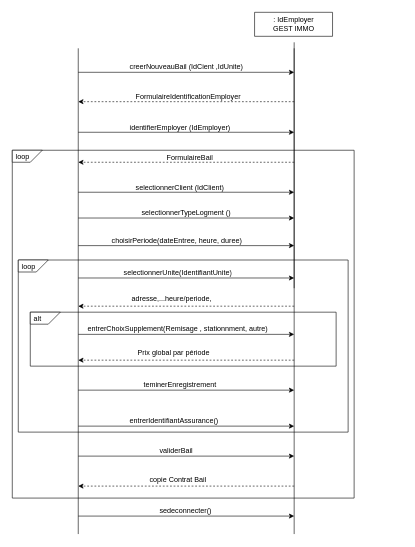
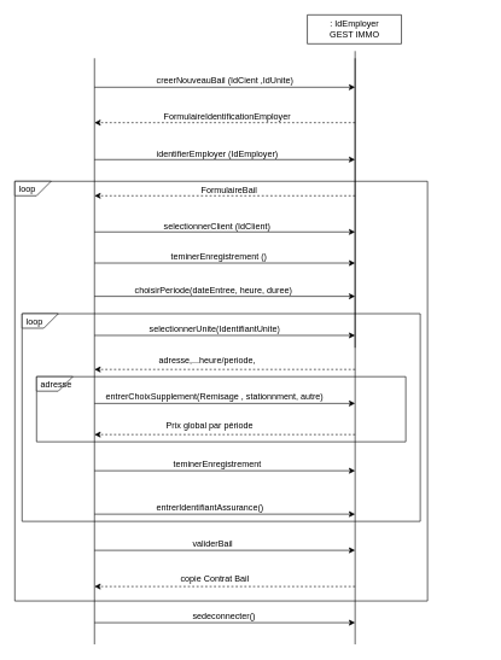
  <mxCell id="0" />
  <mxCell id="1" parent="0" />
  <mxCell id="2" value="" style="endArrow=none;html=1;rounded=0;" parent="1" edge="1"><mxGeometry width="50" height="50" relative="1" as="geometry"><mxPoint x="130" y="890" as="sourcePoint" /><mxPoint x="130" y="80" as="targetPoint" /></mxGeometry></mxCell>
  <mxCell id="3" value="" style="endArrow=none;html=1;rounded=0;" parent="1" edge="1"><mxGeometry width="50" height="50" relative="1" as="geometry"><mxPoint x="490" y="480" as="sourcePoint" /><mxPoint x="490" y="80" as="targetPoint" /></mxGeometry></mxCell>
  <mxCell id="4" value="" style="swimlane;startSize=0;" parent="1" vertex="1"><mxGeometry x="424" y="20" width="130" height="40" as="geometry"><mxRectangle x="450" y="60" width="50" height="40" as="alternateBounds" /></mxGeometry></mxCell>
  <mxCell id="5" value="&lt;div&gt;: IdEmployer&lt;/div&gt;&lt;div&gt;GEST IMMO&lt;/div&gt;" style="text;html=1;align=center;verticalAlign=middle;resizable=0;points=[];autosize=1;strokeColor=none;fillColor=none;" parent="4" vertex="1"><mxGeometry x="20" width="90" height="40" as="geometry" /></mxCell>
  <mxCell id="6" value="" style="group" parent="1" vertex="1" connectable="0"><mxGeometry x="130" y="90" width="360" height="35" as="geometry" /></mxCell>
  <mxCell id="7" value="" style="endArrow=classic;html=1;rounded=0;" parent="6" edge="1"><mxGeometry width="50" height="50" relative="1" as="geometry"><mxPoint y="30" as="sourcePoint" /><mxPoint x="360" y="30" as="targetPoint" /></mxGeometry></mxCell>
  <mxCell id="8" value="creerNouveauBail (IdCient ,IdUnite)" style="text;strokeColor=none;fillColor=none;align=left;verticalAlign=middle;spacingLeft=4;spacingRight=4;overflow=hidden;points=[[0,0.5],[1,0.5]];portConstraint=eastwest;rotatable=0;" parent="6" vertex="1"><mxGeometry x="80" y="5" width="230" height="30" as="geometry" /></mxCell>
  <mxCell id="9" value="" style="group" parent="1" vertex="1" connectable="0"><mxGeometry x="130" y="139" width="360" height="30" as="geometry" /></mxCell>
  <mxCell id="10" value="" style="endArrow=classic;html=1;rounded=0;dashed=1;" parent="9" edge="1"><mxGeometry width="50" height="50" relative="1" as="geometry"><mxPoint x="360" y="30" as="sourcePoint" /><mxPoint y="30" as="targetPoint" /></mxGeometry></mxCell>
  <mxCell id="11" value="FormulaireIdentificationEmployer" style="text;strokeColor=none;fillColor=none;align=left;verticalAlign=middle;spacingLeft=4;spacingRight=4;overflow=hidden;points=[[0,0.5],[1,0.5]];portConstraint=eastwest;rotatable=0;dashed=1;" parent="9" vertex="1"><mxGeometry x="90" y="6" width="200" height="30" as="geometry" /></mxCell>
  <mxCell id="12" value="" style="group" parent="1" vertex="1" connectable="0"><mxGeometry x="130" y="190" width="360" height="36" as="geometry" /></mxCell>
  <mxCell id="13" value="" style="endArrow=classic;html=1;rounded=0;" parent="12" edge="1"><mxGeometry width="50" height="50" relative="1" as="geometry"><mxPoint y="30" as="sourcePoint" /><mxPoint x="360" y="30" as="targetPoint" /></mxGeometry></mxCell>
  <mxCell id="14" value="identifierEmployer (IdEmployer)" style="text;strokeColor=none;fillColor=none;align=left;verticalAlign=middle;spacingLeft=4;spacingRight=4;overflow=hidden;points=[[0,0.5],[1,0.5]];portConstraint=eastwest;rotatable=0;" parent="12" vertex="1"><mxGeometry x="80" y="6" width="200" height="30" as="geometry" /></mxCell>
  <mxCell id="15" value="" style="group" parent="1" vertex="1" connectable="0"><mxGeometry x="130" y="290" width="360" height="36" as="geometry" /></mxCell>
  <mxCell id="16" value="" style="endArrow=classic;html=1;rounded=0;" parent="15" edge="1"><mxGeometry width="50" height="50" relative="1" as="geometry"><mxPoint y="30" as="sourcePoint" /><mxPoint x="360" y="30" as="targetPoint" /></mxGeometry></mxCell>
  <mxCell id="17" value="selectionnerClient (IdClient)" style="text;strokeColor=none;fillColor=none;align=left;verticalAlign=middle;spacingLeft=4;spacingRight=4;overflow=hidden;points=[[0,0.5],[1,0.5]];portConstraint=eastwest;rotatable=0;" parent="15" vertex="1"><mxGeometry x="90" y="6" width="180" height="30" as="geometry" /></mxCell>
  <mxCell id="18" value="" style="group" parent="1" vertex="1" connectable="0"><mxGeometry x="130" y="379" width="360" height="30" as="geometry" /></mxCell>
  <mxCell id="19" value="" style="endArrow=classic;html=1;rounded=0;" parent="18" edge="1"><mxGeometry width="50" height="50" relative="1" as="geometry"><mxPoint y="30" as="sourcePoint" /><mxPoint x="360" y="30" as="targetPoint" /></mxGeometry></mxCell>
  <mxCell id="20" value="choisirPeriode(dateEntree, heure, duree)" style="text;strokeColor=none;fillColor=none;align=left;verticalAlign=middle;spacingLeft=4;spacingRight=4;overflow=hidden;points=[[0,0.5],[1,0.5]];portConstraint=eastwest;rotatable=0;" parent="18" vertex="1"><mxGeometry x="50" y="6" width="250" height="30" as="geometry" /></mxCell>
  <mxCell id="21" value="" style="group" parent="1" vertex="1" connectable="0"><mxGeometry x="130" y="240" width="360" height="30" as="geometry" /></mxCell>
  <mxCell id="22" value="" style="endArrow=classic;html=1;rounded=0;dashed=1;" parent="21" edge="1"><mxGeometry width="50" height="50" relative="1" as="geometry"><mxPoint x="360" y="30" as="sourcePoint" /><mxPoint y="30" as="targetPoint" /></mxGeometry></mxCell>
  <mxCell id="23" value="     FormulaireBail" style="text;strokeColor=none;fillColor=none;align=left;verticalAlign=middle;spacingLeft=4;spacingRight=4;overflow=hidden;points=[[0,0.5],[1,0.5]];portConstraint=eastwest;rotatable=0;dashed=1;" parent="21" vertex="1"><mxGeometry x="125" y="6" width="110" height="30" as="geometry" /></mxCell>
  <mxCell id="24" value="" style="endArrow=none;html=1;rounded=0;" parent="1" edge="1"><mxGeometry width="50" height="50" relative="1" as="geometry"><mxPoint x="490" y="890" as="sourcePoint" /><mxPoint x="490" y="70" as="targetPoint" /></mxGeometry></mxCell>
  <mxCell id="25" value="" style="group" parent="1" vertex="1" connectable="0"><mxGeometry x="130" y="620" width="370" height="170" as="geometry" /></mxCell>
  <mxCell id="26" value="" style="endArrow=classic;html=1;rounded=0;" parent="25" edge="1"><mxGeometry width="50" height="50" relative="1" as="geometry"><mxPoint y="30" as="sourcePoint" /><mxPoint x="360" y="30" as="targetPoint" /></mxGeometry></mxCell>
  <mxCell id="27" value="       teminerEnregistrement" style="text;strokeColor=none;fillColor=none;align=left;verticalAlign=middle;spacingLeft=4;spacingRight=4;overflow=hidden;points=[[0,0.5],[1,0.5]];portConstraint=eastwest;rotatable=0;" parent="25" vertex="1"><mxGeometry x="80" y="6" width="250" height="30" as="geometry" /></mxCell>
  <mxCell id="28" value="" style="group" parent="25" vertex="1" connectable="0"><mxGeometry y="60" width="360" height="30" as="geometry" /></mxCell>
  <mxCell id="29" value="" style="endArrow=classic;html=1;rounded=0;" parent="28" edge="1"><mxGeometry width="50" height="50" relative="1" as="geometry"><mxPoint y="30" as="sourcePoint" /><mxPoint x="360" y="30" as="targetPoint" /></mxGeometry></mxCell>
  <mxCell id="30" value="entrerIdentifiantAssurance()" style="text;strokeColor=none;fillColor=none;align=left;verticalAlign=middle;spacingLeft=4;spacingRight=4;overflow=hidden;points=[[0,0.5],[1,0.5]];portConstraint=eastwest;rotatable=0;" parent="28" vertex="1"><mxGeometry x="80" y="6" width="170" height="30" as="geometry" /></mxCell>
  <mxCell id="31" value="" style="swimlane;startSize=0;" parent="1" vertex="1"><mxGeometry x="30" y="433" width="550" height="287" as="geometry" /></mxCell>
  <mxCell id="32" value="" style="group" parent="31" vertex="1" connectable="0"><mxGeometry x="100" width="540" height="437" as="geometry" /></mxCell>
  <mxCell id="33" value="" style="endArrow=classic;html=1;rounded=0;" parent="32" edge="1"><mxGeometry width="50" height="50" relative="1" as="geometry"><mxPoint y="30" as="sourcePoint" /><mxPoint x="360" y="30" as="targetPoint" /></mxGeometry></mxCell>
  <mxCell id="34" value="selectionnerUnite(IdentifiantUnite)" style="text;strokeColor=none;fillColor=none;align=left;verticalAlign=middle;spacingLeft=4;spacingRight=4;overflow=hidden;points=[[0,0.5],[1,0.5]];portConstraint=eastwest;rotatable=0;" parent="32" vertex="1"><mxGeometry x="70" y="6" width="190" height="30" as="geometry" /></mxCell>
  <mxCell id="35" value="" style="group" parent="32" vertex="1" connectable="0"><mxGeometry y="-100" width="540" height="537" as="geometry" /></mxCell>
  <mxCell id="36" value="" style="endArrow=classic;html=1;rounded=0;" parent="35" edge="1"><mxGeometry width="50" height="50" relative="1" as="geometry"><mxPoint y="30" as="sourcePoint" /><mxPoint x="360" y="30" as="targetPoint" /></mxGeometry></mxCell>
- <mxCell id="37" value="selectionnerTypeLogment ()" style="text;strokeColor=none;fillColor=none;align=left;verticalAlign=middle;spacingLeft=4;spacingRight=4;overflow=hidden;points=[[0,0.5],[1,0.5]];portConstraint=eastwest;rotatable=0;" parent="35" vertex="1"><mxGeometry x="100" y="6" width="190" height="30" as="geometry" /></mxCell>
+ <mxCell id="37" value="teminerEnregistrement ()" style="text;strokeColor=none;fillColor=none;align=left;verticalAlign=middle;spacingLeft=4;spacingRight=4;overflow=hidden;points=[[0,0.5],[1,0.5]];portConstraint=eastwest;rotatable=0;" parent="35" vertex="1"><mxGeometry x="100" y="6" width="190" height="30" as="geometry" /></mxCell>
  <mxCell id="38" value="" style="group" parent="35" vertex="1" connectable="0"><mxGeometry y="397" width="360" height="30" as="geometry" /></mxCell>
  <mxCell id="39" value="" style="endArrow=classic;html=1;rounded=0;" parent="38" edge="1"><mxGeometry width="50" height="50" relative="1" as="geometry"><mxPoint y="30" as="sourcePoint" /><mxPoint x="360" y="30" as="targetPoint" /></mxGeometry></mxCell>
  <mxCell id="40" value="validerBail" style="text;strokeColor=none;fillColor=none;align=left;verticalAlign=middle;spacingLeft=4;spacingRight=4;overflow=hidden;points=[[0,0.5],[1,0.5]];portConstraint=eastwest;rotatable=0;" parent="38" vertex="1"><mxGeometry x="130" y="6" width="70" height="30" as="geometry" /></mxCell>
  <mxCell id="41" value="" style="group" parent="35" vertex="1" connectable="0"><mxGeometry y="497" width="360" height="30" as="geometry" /></mxCell>
  <mxCell id="42" value="" style="endArrow=classic;html=1;rounded=0;" parent="41" edge="1"><mxGeometry width="50" height="50" relative="1" as="geometry"><mxPoint y="30" as="sourcePoint" /><mxPoint x="360" y="30" as="targetPoint" /></mxGeometry></mxCell>
  <mxCell id="43" value="sedeconnecter()" style="text;strokeColor=none;fillColor=none;align=left;verticalAlign=middle;spacingLeft=4;spacingRight=4;overflow=hidden;points=[[0,0.5],[1,0.5]];portConstraint=eastwest;rotatable=0;" parent="41" vertex="1"><mxGeometry x="130" y="5" width="100" height="30" as="geometry" /></mxCell>
  <mxCell id="44" value="" style="group" vertex="1" connectable="0" parent="31"><mxGeometry x="100" y="94" width="360" height="36" as="geometry" /></mxCell>
  <mxCell id="45" value="" style="endArrow=classic;html=1;rounded=0;" edge="1" parent="44"><mxGeometry width="50" height="50" relative="1" as="geometry"><mxPoint y="30" as="sourcePoint" /><mxPoint x="360" y="30" as="targetPoint" /></mxGeometry></mxCell>
  <mxCell id="46" value="entrerChoixSupplement(Remisage , stationnment, autre)" style="text;strokeColor=none;fillColor=none;align=left;verticalAlign=middle;spacingLeft=4;spacingRight=4;overflow=hidden;points=[[0,0.5],[1,0.5]];portConstraint=eastwest;rotatable=0;" vertex="1" parent="44"><mxGeometry x="10" y="5" width="319" height="30" as="geometry" /></mxCell>
  <mxCell id="47" value="" style="group" parent="31" vertex="1" connectable="0"><mxGeometry x="100" y="47" width="360" height="30" as="geometry" /></mxCell>
  <mxCell id="48" value="" style="endArrow=classic;html=1;rounded=0;dashed=1;" parent="47" edge="1"><mxGeometry width="50" height="50" relative="1" as="geometry"><mxPoint x="360" y="30" as="sourcePoint" /><mxPoint y="30" as="targetPoint" /></mxGeometry></mxCell>
  <mxCell id="49" value="                   adresse,...heure/periode, " style="text;strokeColor=none;fillColor=none;align=left;verticalAlign=middle;spacingLeft=4;spacingRight=4;overflow=hidden;points=[[0,0.5],[1,0.5]];portConstraint=eastwest;rotatable=0;dashed=1;" parent="47" vertex="1"><mxGeometry x="20" y="5" width="320" height="25" as="geometry" /></mxCell>
  <mxCell id="50" value="" style="group" parent="31" vertex="1" connectable="0"><mxGeometry x="100" y="137" width="430" height="150" as="geometry" /></mxCell>
  <mxCell id="51" value="" style="endArrow=classic;html=1;rounded=0;dashed=1;" parent="50" edge="1"><mxGeometry width="50" height="50" relative="1" as="geometry"><mxPoint x="360" y="30" as="sourcePoint" /><mxPoint y="30" as="targetPoint" /></mxGeometry></mxCell>
  <mxCell id="52" value="       Prix global par période" style="text;strokeColor=none;fillColor=none;align=left;verticalAlign=middle;spacingLeft=4;spacingRight=4;overflow=hidden;points=[[0,0.5],[1,0.5]];portConstraint=eastwest;rotatable=0;dashed=1;" parent="50" vertex="1"><mxGeometry x="70" y="1.5" width="170" height="30" as="geometry" /></mxCell>
  <mxCell id="53" value="" style="swimlane;startSize=0;" vertex="1" parent="50"><mxGeometry x="-80" y="-50" width="510" height="90" as="geometry" /></mxCell>
  <mxCell id="54" value="" style="swimlane;startSize=0;" vertex="1" parent="1"><mxGeometry x="20" y="250" width="570" height="580" as="geometry" /></mxCell>
  <mxCell id="55" value="" style="shape=card;whiteSpace=wrap;html=1;rotation=-180;" vertex="1" parent="54"><mxGeometry width="50" height="20" as="geometry" /></mxCell>
  <mxCell id="56" value="loop" style="text;strokeColor=none;fillColor=none;align=left;verticalAlign=middle;spacingLeft=4;spacingRight=4;overflow=hidden;points=[[0,0.5],[1,0.5]];portConstraint=eastwest;rotatable=0;" vertex="1" parent="54"><mxGeometry y="-5" width="80" height="30" as="geometry" /></mxCell>
  <mxCell id="57" value="" style="shape=card;whiteSpace=wrap;html=1;rotation=-180;" vertex="1" parent="54"><mxGeometry x="10" y="183" width="50" height="20" as="geometry" /></mxCell>
  <mxCell id="58" value="loop" style="text;strokeColor=none;fillColor=none;align=left;verticalAlign=middle;spacingLeft=4;spacingRight=4;overflow=hidden;points=[[0,0.5],[1,0.5]];portConstraint=eastwest;rotatable=0;" vertex="1" parent="54"><mxGeometry x="10" y="178" width="80" height="30" as="geometry" /></mxCell>
  <mxCell id="59" value="" style="shape=card;whiteSpace=wrap;html=1;rotation=-180;" vertex="1" parent="54"><mxGeometry x="30" y="270" width="50" height="20" as="geometry" /></mxCell>
- <mxCell id="60" value="alt" style="text;strokeColor=none;fillColor=none;align=left;verticalAlign=middle;spacingLeft=4;spacingRight=4;overflow=hidden;points=[[0,0.5],[1,0.5]];portConstraint=eastwest;rotatable=0;" vertex="1" parent="54"><mxGeometry x="30" y="265" width="80" height="30" as="geometry" /></mxCell>
+ <mxCell id="60" value="adresse" style="text;strokeColor=none;fillColor=none;align=left;verticalAlign=middle;spacingLeft=4;spacingRight=4;overflow=hidden;points=[[0,0.5],[1,0.5]];portConstraint=eastwest;rotatable=0;" vertex="1" parent="54"><mxGeometry x="30" y="265" width="80" height="30" as="geometry" /></mxCell>
  <mxCell id="61" value="" style="group" parent="54" vertex="1" connectable="0"><mxGeometry x="110" y="530" width="360" height="30" as="geometry" /></mxCell>
  <mxCell id="62" value="" style="endArrow=classic;html=1;rounded=0;dashed=1;" parent="61" edge="1"><mxGeometry width="50" height="50" relative="1" as="geometry"><mxPoint x="360" y="30" as="sourcePoint" /><mxPoint y="30" as="targetPoint" /></mxGeometry></mxCell>
  <mxCell id="63" value="       copie Contrat Bail" style="text;strokeColor=none;fillColor=none;align=left;verticalAlign=middle;spacingLeft=4;spacingRight=4;overflow=hidden;points=[[0,0.5],[1,0.5]];portConstraint=eastwest;rotatable=0;dashed=1;" parent="61" vertex="1"><mxGeometry x="90" y="4" width="200" height="30" as="geometry" /></mxCell>
